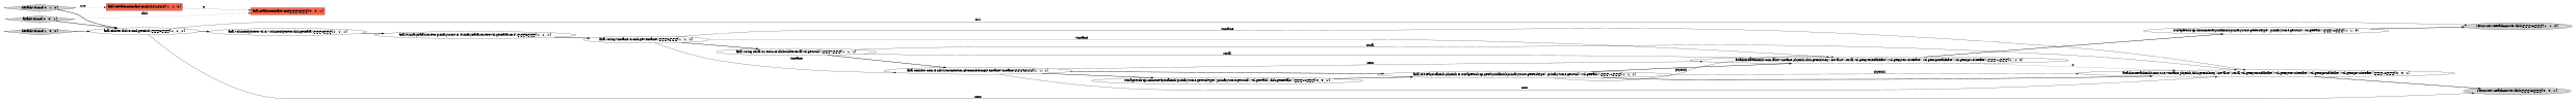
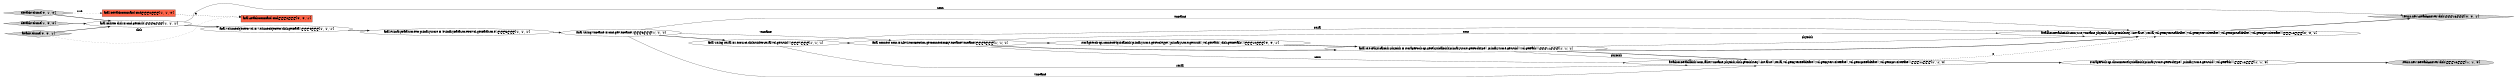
  digraph {
    rankdir=LR
    node [fillcolor=white shape=ellipse style=filled]
    edge [style=bold]
-   n1 [fillcolor=lightgray label="return new AttachAnswer(disk)@@@13@@@['0', '0', '1']"]
+   n1 [fillcolor=lightgray label="return new AttachAnswer(disk)@@@13@@@['0', '0', '1']" shape=diamond]
    n2 [label="storagePoolMgr.disconnectPhysicalDisk(primaryStore.getPoolType(),primaryStore.getUuid(),vol.getPath())@@@12@@@['1', '1', '0']"]
    n3 [fillcolor=lightgray label="return new DettachAnswer(disk)@@@13@@@['1', '1', '0']"]
    n4 [fillcolor=lightgray label="dettachVolume['0', '1', '0']" shape=diamond]
    n5 [fillcolor=tomato label="final DettachCommand cmd@@@2@@@['1', '1', '0']" shape=box]
    n6 [label="final DiskTO disk = cmd.getDisk()@@@3@@@['1', '1', '1']"]
    n7 [fillcolor=tomato label="final AttachCommand cmd@@@2@@@['0', '0', '1']" shape=box]
    n8 [label="final VolumeObjectTO vol = (VolumeObjectTO)disk.getData()@@@4@@@['1', '1', '1']"]
    n9 [label="final Connect conn = LibvirtConnection.getConnectionByVmName(vmName)@@@9@@@['1', '1', '1']"]
    n10 [label="attachOrDetachDisk(conn,false,vmName,phyDisk,disk.getDiskSeq().intValue(),serial,vol.getBytesReadRate(),vol.getBytesWriteRate(),vol.getIopsReadRate(),vol.getIopsWriteRate())@@@11@@@['1', '1', '0']"]
    n11 [label="final KVMPhysicalDisk phyDisk = storagePoolMgr.getPhysicalDisk(primaryStore.getPoolType(),primaryStore.getUuid(),vol.getPath())@@@11@@@['1', '1', '1']"]
    n12 [label="attachOrDetachDisk(conn,true,vmName,phyDisk,disk.getDiskSeq().intValue(),serial,vol.getBytesReadRate(),vol.getBytesWriteRate(),vol.getIopsReadRate(),vol.getIopsWriteRate())@@@12@@@['0', '0', '1']"]
    n13 [label="storagePoolMgr.connectPhysicalDisk(primaryStore.getPoolType(),primaryStore.getUuid(),vol.getPath(),disk.getDetails())@@@10@@@['0', '0', '1']"]
    n14 [label="final String serial = resource.diskUuidToSerial(vol.getUuid())@@@7@@@['1', '1', '1']"]
    n15 [fillcolor=lightgray label="attachVolume['0', '0', '1']" shape=diamond]
    n16 [fillcolor=lightgray label="dettachVolume['1', '0', '0']" shape=diamond]
    n17 [label="final PrimaryDataStoreTO primaryStore = (PrimaryDataStoreTO)vol.getDataStore()@@@5@@@['1', '1', '1']"]
    n18 [label="final String vmName = cmd.getVmName()@@@6@@@['1', '1', '1']"]
    n2 -> n3
    n4 -> n5 [label=true style=dotted]
    n4 -> n6
    n5 -> n7 [label=9 style=dashed]
    n6 -> n1 [label=conn style=solid]
-   n6 -> n3 [label=disk style=solid]
    n6 -> n8
    n8 -> n17
    n9 -> n10 [label=conn style=solid]
    n9 -> n11
    n9 -> n12 [label=conn style=solid]
    n9 -> n13
    n10 -> n2
    n10 -> n12 [label=0 style=dashed]
    n11 -> n10
    n11 -> n10 [label=phyDisk style=solid]
    n11 -> n12
    n11 -> n12 [label=phyDisk style=solid]
    n12 -> n1
    n13 -> n11
    n14 -> n9
    n14 -> n10 [label=serial style=solid]
    n14 -> n12 [label=serial style=solid]
    n15 -> n6
    n15 -> n7 [label=disk style=dotted]
    n16 -> n6
    n17 -> n18
    n18 -> n9 [label=vmName style=solid]
    n18 -> n10 [label=vmName style=solid]
    n18 -> n12 [label=vmName style=solid]
    n18 -> n14
  }
